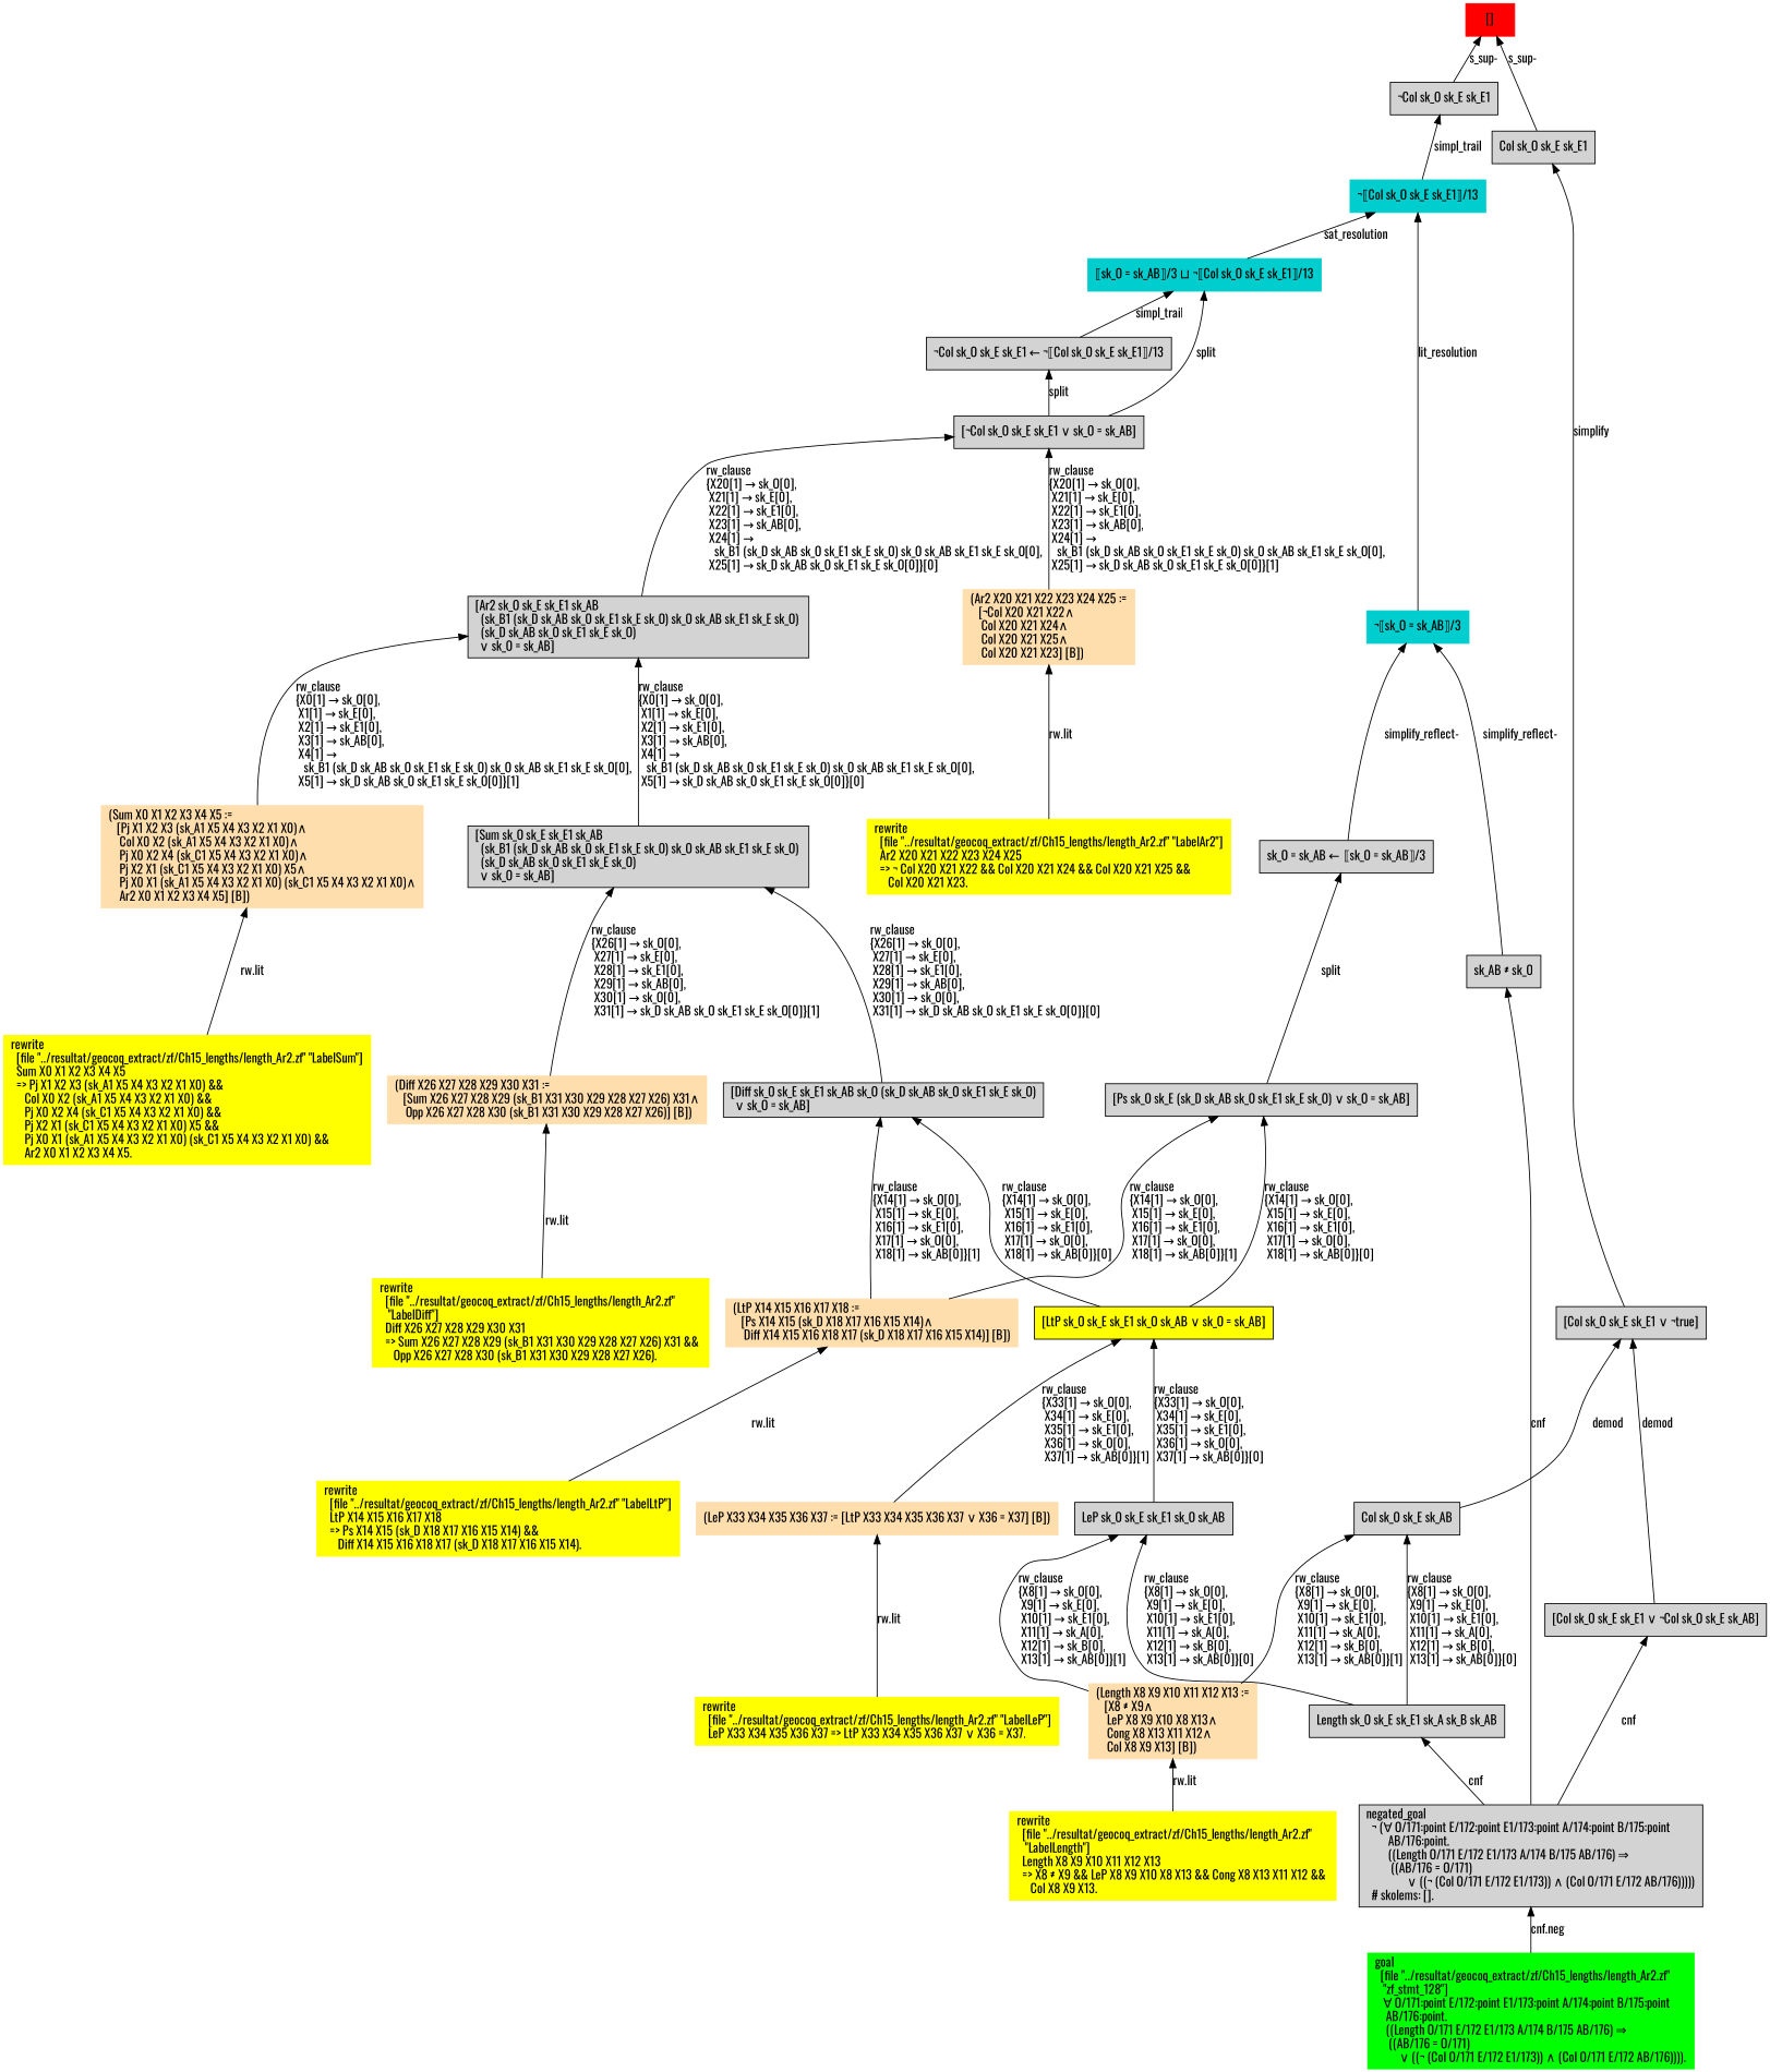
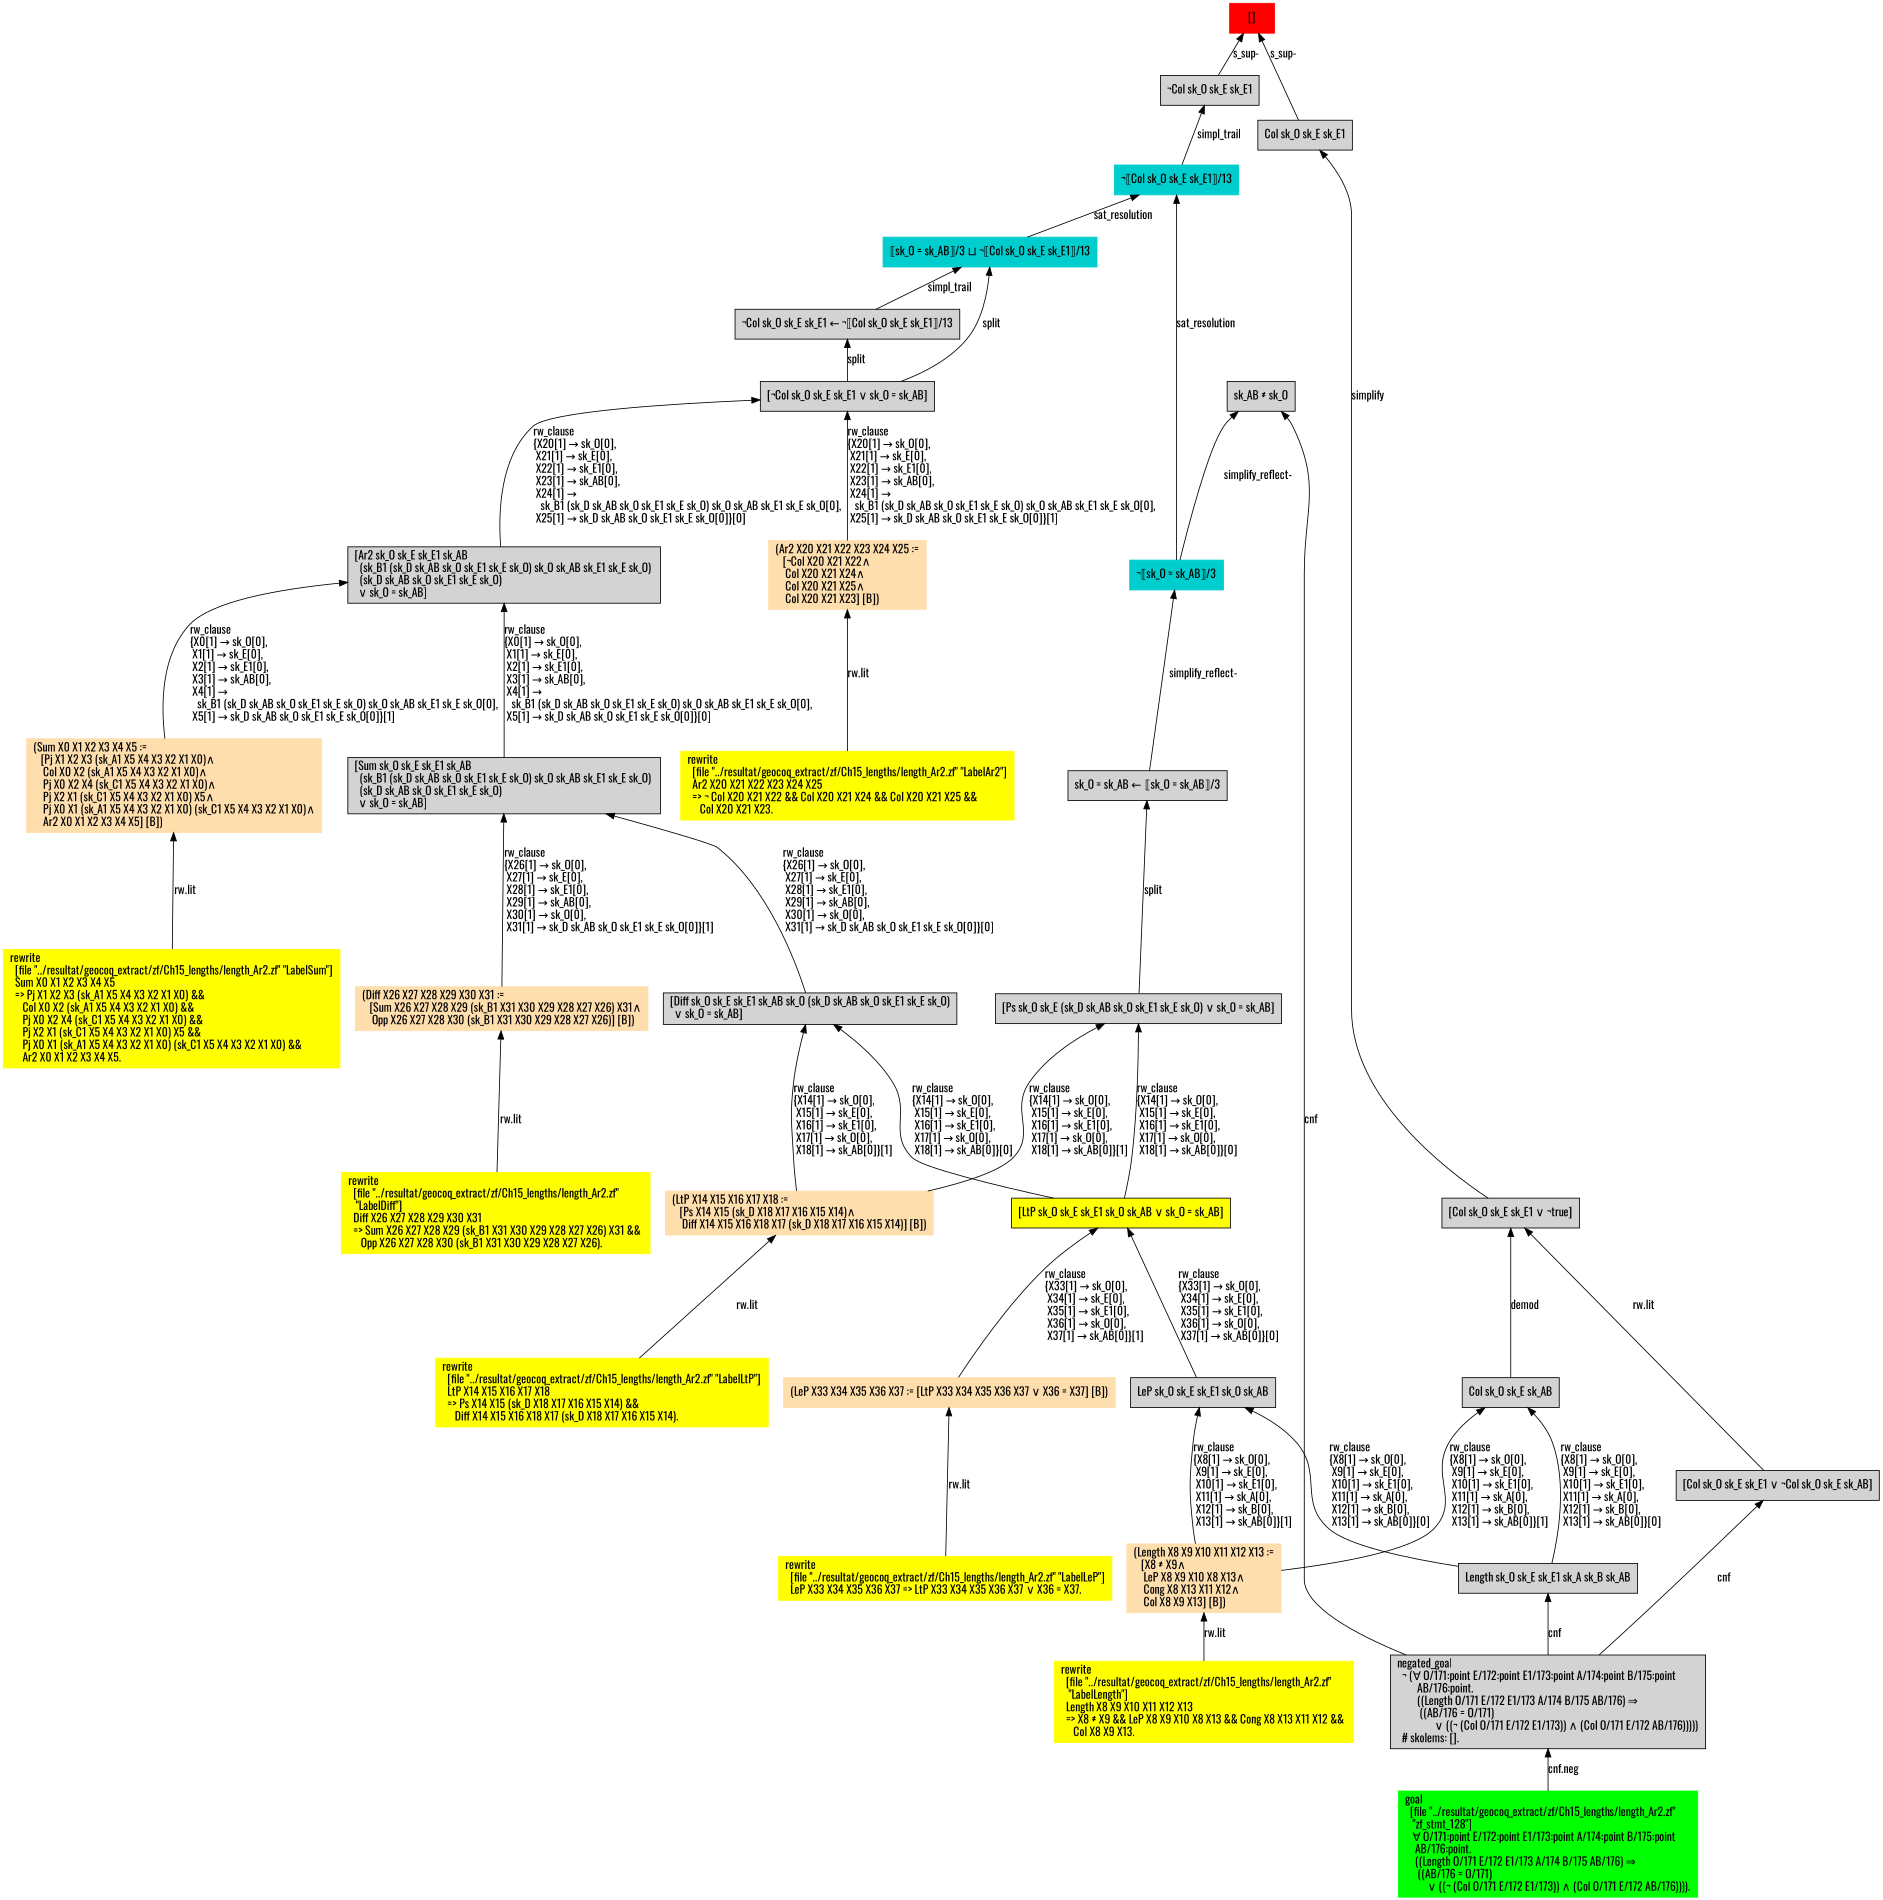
  digraph {
    fontname=Oswald
    node [fontname=Oswald shape=box style=filled]
    edge [dir=back fontname=Oswald]
    n1 [color=red label="[]"]
    n2 [label="¬Col sk_O sk_E sk_E1\l"]
    n3 [label="Col sk_O sk_E sk_E1\l"]
    n4 [color=cyan3 label="¬⟦Col sk_O sk_E sk_E1⟧/13\l"]
    n5 [label="[Col sk_O sk_E sk_E1 ∨ ¬true]\l"]
    n6 [color=cyan3 label="¬⟦sk_O = sk_AB⟧/3\l"]
    n7 [color=cyan3 label="⟦sk_O = sk_AB⟧/3 ⊔ ¬⟦Col sk_O sk_E sk_E1⟧/13\l"]
    n8 [label="¬Col sk_O sk_E sk_E1 ← ¬⟦Col sk_O sk_E sk_E1⟧/13\l"]
    n9 [label="[¬Col sk_O sk_E sk_E1 ∨ sk_O = sk_AB]\l"]
    n10 [label="sk_AB ≠ sk_O\l"]
    n11 [label="sk_O = sk_AB ← ⟦sk_O = sk_AB⟧/3\l"]
    n12 [label="negated_goal\l  ¬ (∀ O/171:point E/172:point E1/173:point A/174:point B/175:point \l        AB/176:point.\l        ((Length O/171 E/172 E1/173 A/174 B/175 AB/176) ⇒\l         ((AB/176 = O/171)\l          ∨ ((¬ (Col O/171 E/172 E1/173)) ∧ (Col O/171 E/172 AB/176)))))\l  # skolems: [].\l"]
    n13 [label="[Ps sk_O sk_E (sk_D sk_AB sk_O sk_E1 sk_E sk_O) ∨ sk_O = sk_AB]\l"]
    n14 [color=green label="goal\l  [file \"../resultat/geocoq_extract/zf/Ch15_lengths/length_Ar2.zf\" \l   \"zf_stmt_128\"]\l  ∀ O/171:point E/172:point E1/173:point A/174:point B/175:point \l    AB/176:point.\l    ((Length O/171 E/172 E1/173 A/174 B/175 AB/176) ⇒\l     ((AB/176 = O/171)\l      ∨ ((¬ (Col O/171 E/172 E1/173)) ∧ (Col O/171 E/172 AB/176)))).\l"]
    n15 [color=navajowhite label="(LtP X14 X15 X16 X17 X18 :=\l   [Ps X14 X15 (sk_D X18 X17 X16 X15 X14)∧\l    Diff X14 X15 X16 X18 X17 (sk_D X18 X17 X16 X15 X14)] [B])\l"]
    n16 [fillcolor=yellow label="[LtP sk_O sk_E sk_E1 sk_O sk_AB ∨ sk_O = sk_AB]\l"]
    n17 [color=yellow label="rewrite\l  [file \"../resultat/geocoq_extract/zf/Ch15_lengths/length_Ar2.zf\" \"LabelLtP\"]\l  LtP X14 X15 X16 X17 X18\l  =\> Ps X14 X15 (sk_D X18 X17 X16 X15 X14) && \l     Diff X14 X15 X16 X18 X17 (sk_D X18 X17 X16 X15 X14).\l"]
    n18 [color=navajowhite label="(LeP X33 X34 X35 X36 X37 := [LtP X33 X34 X35 X36 X37 ∨ X36 = X37] [B])\l"]
    n19 [label="LeP sk_O sk_E sk_E1 sk_O sk_AB\l"]
    n20 [color=yellow label="rewrite\l  [file \"../resultat/geocoq_extract/zf/Ch15_lengths/length_Ar2.zf\" \"LabelLeP\"]\l  LeP X33 X34 X35 X36 X37 =\> LtP X33 X34 X35 X36 X37 ∨ X36 = X37.\l"]
    n21 [color=navajowhite label="(Length X8 X9 X10 X11 X12 X13 :=\l   [X8 ≠ X9∧\l    LeP X8 X9 X10 X8 X13∧\l    Cong X8 X13 X11 X12∧\l    Col X8 X9 X13] [B])\l"]
    n22 [label="Length sk_O sk_E sk_E1 sk_A sk_B sk_AB\l"]
    n23 [color=yellow label="rewrite\l  [file \"../resultat/geocoq_extract/zf/Ch15_lengths/length_Ar2.zf\" \l   \"LabelLength\"]\l  Length X8 X9 X10 X11 X12 X13\l  =\> X8 ≠ X9 && LeP X8 X9 X10 X8 X13 && Cong X8 X13 X11 X12 && \l     Col X8 X9 X13.\l"]
    n24 [color=navajowhite label="(Ar2 X20 X21 X22 X23 X24 X25 :=\l   [¬Col X20 X21 X22∧\l    Col X20 X21 X24∧\l    Col X20 X21 X25∧\l    Col X20 X21 X23] [B])\l"]
    n25 [label="[Ar2 sk_O sk_E sk_E1 sk_AB \l  (sk_B1 (sk_D sk_AB sk_O sk_E1 sk_E sk_O) sk_O sk_AB sk_E1 sk_E sk_O) \l  (sk_D sk_AB sk_O sk_E1 sk_E sk_O)\l ∨ sk_O = sk_AB]\l"]
    n26 [color=yellow label="rewrite\l  [file \"../resultat/geocoq_extract/zf/Ch15_lengths/length_Ar2.zf\" \"LabelAr2\"]\l  Ar2 X20 X21 X22 X23 X24 X25\l  =\> ¬ Col X20 X21 X22 && Col X20 X21 X24 && Col X20 X21 X25 && \l     Col X20 X21 X23.\l"]
    n27 [color=navajowhite label="(Sum X0 X1 X2 X3 X4 X5 :=\l   [Pj X1 X2 X3 (sk_A1 X5 X4 X3 X2 X1 X0)∧\l    Col X0 X2 (sk_A1 X5 X4 X3 X2 X1 X0)∧\l    Pj X0 X2 X4 (sk_C1 X5 X4 X3 X2 X1 X0)∧\l    Pj X2 X1 (sk_C1 X5 X4 X3 X2 X1 X0) X5∧\l    Pj X0 X1 (sk_A1 X5 X4 X3 X2 X1 X0) (sk_C1 X5 X4 X3 X2 X1 X0)∧\l    Ar2 X0 X1 X2 X3 X4 X5] [B])\l"]
    n28 [label="[Sum sk_O sk_E sk_E1 sk_AB \l  (sk_B1 (sk_D sk_AB sk_O sk_E1 sk_E sk_O) sk_O sk_AB sk_E1 sk_E sk_O) \l  (sk_D sk_AB sk_O sk_E1 sk_E sk_O)\l ∨ sk_O = sk_AB]\l"]
    n29 [color=yellow label="rewrite\l  [file \"../resultat/geocoq_extract/zf/Ch15_lengths/length_Ar2.zf\" \"LabelSum\"]\l  Sum X0 X1 X2 X3 X4 X5\l  =\> Pj X1 X2 X3 (sk_A1 X5 X4 X3 X2 X1 X0) && \l     Col X0 X2 (sk_A1 X5 X4 X3 X2 X1 X0) && \l     Pj X0 X2 X4 (sk_C1 X5 X4 X3 X2 X1 X0) && \l     Pj X2 X1 (sk_C1 X5 X4 X3 X2 X1 X0) X5 && \l     Pj X0 X1 (sk_A1 X5 X4 X3 X2 X1 X0) (sk_C1 X5 X4 X3 X2 X1 X0) && \l     Ar2 X0 X1 X2 X3 X4 X5.\l"]
    n30 [color=navajowhite label="(Diff X26 X27 X28 X29 X30 X31 :=\l   [Sum X26 X27 X28 X29 (sk_B1 X31 X30 X29 X28 X27 X26) X31∧\l    Opp X26 X27 X28 X30 (sk_B1 X31 X30 X29 X28 X27 X26)] [B])\l"]
    n31 [label="[Diff sk_O sk_E sk_E1 sk_AB sk_O (sk_D sk_AB sk_O sk_E1 sk_E sk_O)\l ∨ sk_O = sk_AB]\l"]
    n32 [color=yellow label="rewrite\l  [file \"../resultat/geocoq_extract/zf/Ch15_lengths/length_Ar2.zf\" \l   \"LabelDiff\"]\l  Diff X26 X27 X28 X29 X30 X31\l  =\> Sum X26 X27 X28 X29 (sk_B1 X31 X30 X29 X28 X27 X26) X31 && \l     Opp X26 X27 X28 X30 (sk_B1 X31 X30 X29 X28 X27 X26).\l"]
    n33 [label="Col sk_O sk_E sk_AB\l"]
    n34 [label="[Col sk_O sk_E sk_E1 ∨ ¬Col sk_O sk_E sk_AB]\l"]
    n1 -> n2 [label="s_sup-\l"]
    n1 -> n3 [label="s_sup-\l"]
    n2 -> n4 [label=simpl_trail]
    n3 -> n5 [label=simplify]
-   n4 -> n6 [label=lit_resolution]
+   n4 -> n6 [label=sat_resolution]
    n4 -> n7 [label=sat_resolution]
    n5 -> n33 [label=demod]
-   n5 -> n34 [label=demod]
-   n6 -> n10 [label="simplify_reflect-"]
+   n5 -> n34 [label="rw.lit"]
+   n10 -> n6 [label="simplify_reflect-"]
    n6 -> n11 [label="simplify_reflect-"]
    n7 -> n8 [label=simpl_trail]
    n7 -> n9 [label=split]
    n8 -> n9 [label=split]
    n9 -> n24 [label="rw_clause\l\{X20[1] → sk_O[0], \l X21[1] → sk_E[0], \l X22[1] → sk_E1[0], \l X23[1] → sk_AB[0], \l X24[1] →\l   sk_B1 (sk_D sk_AB sk_O sk_E1 sk_E sk_O) sk_O sk_AB sk_E1 sk_E sk_O[0], \l X25[1] → sk_D sk_AB sk_O sk_E1 sk_E sk_O[0]\}[1]\l"]
    n9 -> n25 [label="rw_clause\l\{X20[1] → sk_O[0], \l X21[1] → sk_E[0], \l X22[1] → sk_E1[0], \l X23[1] → sk_AB[0], \l X24[1] →\l   sk_B1 (sk_D sk_AB sk_O sk_E1 sk_E sk_O) sk_O sk_AB sk_E1 sk_E sk_O[0], \l X25[1] → sk_D sk_AB sk_O sk_E1 sk_E sk_O[0]\}[0]\l"]
    n10 -> n12 [label=cnf]
    n11 -> n13 [label=split]
    n12 -> n14 [label="cnf.neg"]
    n13 -> n15 [label="rw_clause\l\{X14[1] → sk_O[0], \l X15[1] → sk_E[0], \l X16[1] → sk_E1[0], \l X17[1] → sk_O[0], \l X18[1] → sk_AB[0]\}[1]\l"]
    n13 -> n16 [label="rw_clause\l\{X14[1] → sk_O[0], \l X15[1] → sk_E[0], \l X16[1] → sk_E1[0], \l X17[1] → sk_O[0], \l X18[1] → sk_AB[0]\}[0]\l"]
    n15 -> n17 [label="rw.lit"]
    n16 -> n18 [label="rw_clause\l\{X33[1] → sk_O[0], \l X34[1] → sk_E[0], \l X35[1] → sk_E1[0], \l X36[1] → sk_O[0], \l X37[1] → sk_AB[0]\}[1]\l"]
    n16 -> n19 [label="rw_clause\l\{X33[1] → sk_O[0], \l X34[1] → sk_E[0], \l X35[1] → sk_E1[0], \l X36[1] → sk_O[0], \l X37[1] → sk_AB[0]\}[0]\l"]
    n18 -> n20 [label="rw.lit"]
    n19 -> n21 [label="rw_clause\l\{X8[1] → sk_O[0], \l X9[1] → sk_E[0], \l X10[1] → sk_E1[0], \l X11[1] → sk_A[0], \l X12[1] → sk_B[0], \l X13[1] → sk_AB[0]\}[1]\l"]
    n19 -> n22 [label="rw_clause\l\{X8[1] → sk_O[0], \l X9[1] → sk_E[0], \l X10[1] → sk_E1[0], \l X11[1] → sk_A[0], \l X12[1] → sk_B[0], \l X13[1] → sk_AB[0]\}[0]\l"]
    n21 -> n23 [label="rw.lit"]
    n22 -> n12 [label=cnf]
    n24 -> n26 [label="rw.lit"]
    n25 -> n27 [label="rw_clause\l\{X0[1] → sk_O[0], \l X1[1] → sk_E[0], \l X2[1] → sk_E1[0], \l X3[1] → sk_AB[0], \l X4[1] →\l   sk_B1 (sk_D sk_AB sk_O sk_E1 sk_E sk_O) sk_O sk_AB sk_E1 sk_E sk_O[0], \l X5[1] → sk_D sk_AB sk_O sk_E1 sk_E sk_O[0]\}[1]\l"]
    n25 -> n28 [label="rw_clause\l\{X0[1] → sk_O[0], \l X1[1] → sk_E[0], \l X2[1] → sk_E1[0], \l X3[1] → sk_AB[0], \l X4[1] →\l   sk_B1 (sk_D sk_AB sk_O sk_E1 sk_E sk_O) sk_O sk_AB sk_E1 sk_E sk_O[0], \l X5[1] → sk_D sk_AB sk_O sk_E1 sk_E sk_O[0]\}[0]\l"]
    n27 -> n29 [label="rw.lit"]
    n28 -> n30 [label="rw_clause\l\{X26[1] → sk_O[0], \l X27[1] → sk_E[0], \l X28[1] → sk_E1[0], \l X29[1] → sk_AB[0], \l X30[1] → sk_O[0], \l X31[1] → sk_D sk_AB sk_O sk_E1 sk_E sk_O[0]\}[1]\l"]
    n28 -> n31 [label="rw_clause\l\{X26[1] → sk_O[0], \l X27[1] → sk_E[0], \l X28[1] → sk_E1[0], \l X29[1] → sk_AB[0], \l X30[1] → sk_O[0], \l X31[1] → sk_D sk_AB sk_O sk_E1 sk_E sk_O[0]\}[0]\l"]
    n30 -> n32 [label="rw.lit"]
    n31 -> n15 [label="rw_clause\l\{X14[1] → sk_O[0], \l X15[1] → sk_E[0], \l X16[1] → sk_E1[0], \l X17[1] → sk_O[0], \l X18[1] → sk_AB[0]\}[1]\l"]
    n31 -> n16 [label="rw_clause\l\{X14[1] → sk_O[0], \l X15[1] → sk_E[0], \l X16[1] → sk_E1[0], \l X17[1] → sk_O[0], \l X18[1] → sk_AB[0]\}[0]\l"]
    n33 -> n21 [label="rw_clause\l\{X8[1] → sk_O[0], \l X9[1] → sk_E[0], \l X10[1] → sk_E1[0], \l X11[1] → sk_A[0], \l X12[1] → sk_B[0], \l X13[1] → sk_AB[0]\}[1]\l"]
    n33 -> n22 [label="rw_clause\l\{X8[1] → sk_O[0], \l X9[1] → sk_E[0], \l X10[1] → sk_E1[0], \l X11[1] → sk_A[0], \l X12[1] → sk_B[0], \l X13[1] → sk_AB[0]\}[0]\l"]
    n34 -> n12 [label=cnf]
  }
